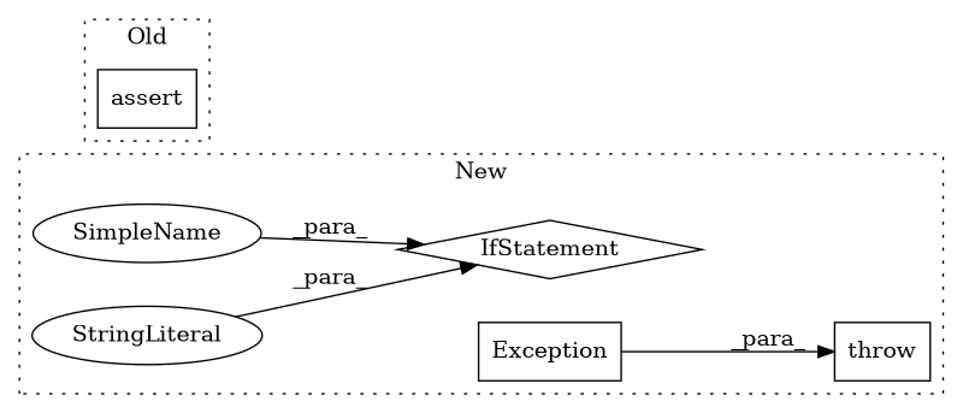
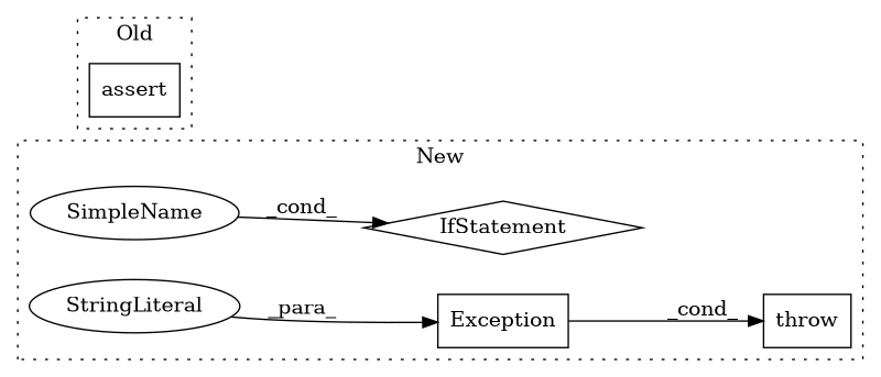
  digraph {
    rankdir=LR
    node [shape=box]
    n1 [a=32 l="10,1" label=Exception s="6801,6831"]
    n2 [a=42 label=SimpleName shape=ellipse]
    n3 [a=53 l=6 label=throw s=6795]
    n4 [a=25 l="4,2" label=IfStatement s="6580,6652" shape=diamond]
    n5 [a=45 l=20 label=StringLiteral s=6811 shape=ellipse]
    n6 [a=6 l=7 label=assert s=6319]
    subgraph cluster_1 {
      label=New
      style=dotted
      n1
      n2
      n3
      n4
      n5
    }
    subgraph cluster_2 {
      label=Old
      style=dotted
      n6
    }
-   n1 -> n3 [label=_para_]
-   n2 -> n4 [label=_para_]
-   n5 -> n4 [label=_para_]
+   n1 -> n3 [label=_cond_]
+   n2 -> n4 [label=_cond_]
+   n5 -> n1 [label=_para_]
  }
